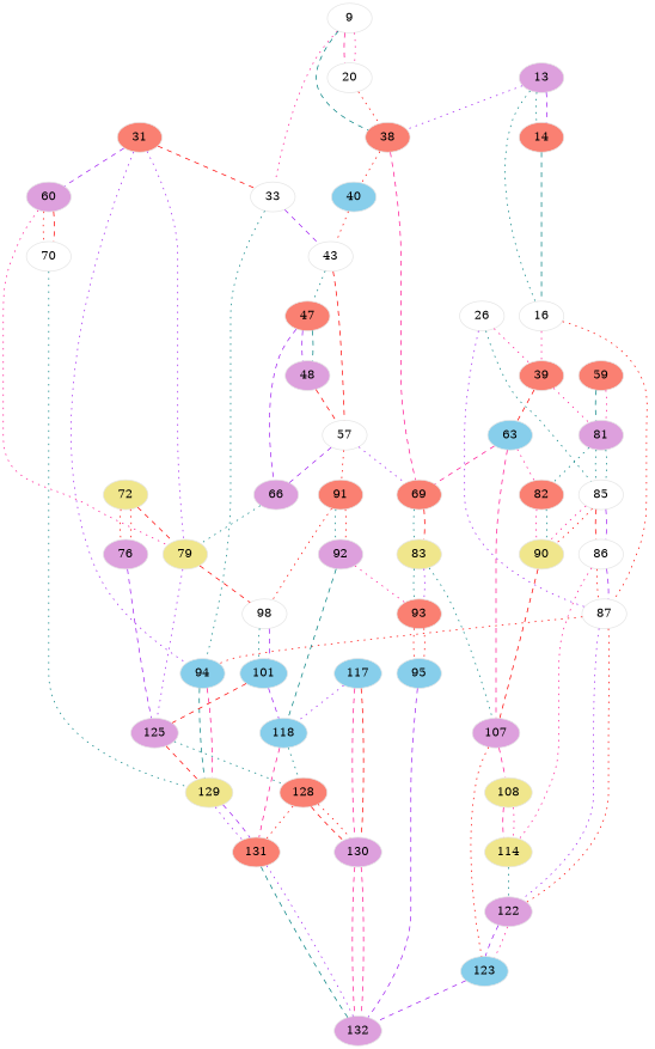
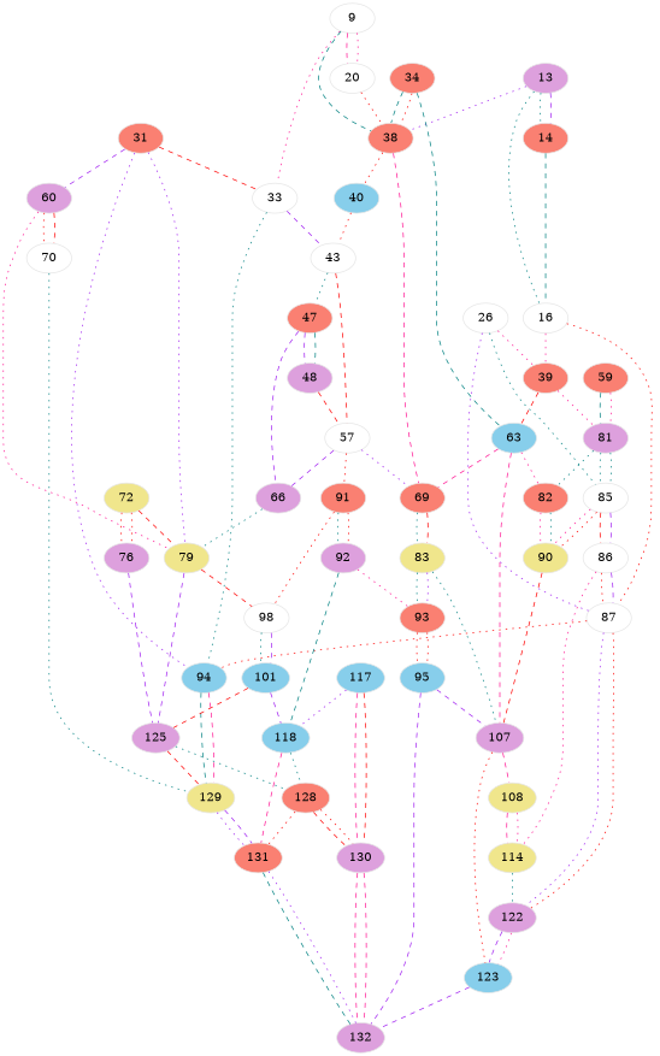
  graph {
    node [color=gray90 fillcolor=salmon style=filled]
    edge [color=red style=dotted]
    9 [fillcolor=white super="+1+2"]
    20 [fillcolor=white]
    33 [fillcolor=white super="+32+18+17+4"]
    38 [super="+37+27+11"]
    94 [fillcolor=skyblue super="+5"]
    43 [fillcolor=white super="+42+22"]
    40 [fillcolor=skyblue super="+23"]
    69 [super="+56"]
    13 [fillcolor=plum super="+12"]
    14
    16 [fillcolor=white super="+8+15"]
    39 [super="+25+36"]
    87 [fillcolor=white super="+6"]
    63 [fillcolor=skyblue super="+62"]
    81 [fillcolor=plum super="+80+65+58"]
    122 [fillcolor=plum super="+115"]
    26 [fillcolor=white]
    85 [fillcolor=white]
    59
    31 [super="+30+29+28"]
    60 [fillcolor=plum super="+53"]
    79 [fillcolor=khaki super="+68+44+61"]
    70 [fillcolor=white]
    125 [fillcolor=plum super="+119"]
    98 [fillcolor=white super="+97"]
    129 [fillcolor=khaki super="+124+74+73"]
    47 [super="+46"]
    57 [fillcolor=white super="+55+49"]
+   34
    82 [super="+64"]
    107 [fillcolor=plum super="+96"]
    83 [fillcolor=khaki]
    48 [fillcolor=plum]
    66 [fillcolor=plum super="+45"]
    91
    92 [fillcolor=plum]
    90 [fillcolor=khaki]
    108 [fillcolor=khaki super="+103"]
    123 [fillcolor=skyblue super="+112+113"]
    93
    131
    72 [fillcolor=khaki super="+71"]
    76 [fillcolor=plum]
    128 [super="+120+127"]
    101 [fillcolor=skyblue super="+100"]
    86 [fillcolor=white]
    95 [fillcolor=skyblue]
    114 [fillcolor=khaki super="+104"]
    118 [fillcolor=skyblue super="+109+116"]
    132 [fillcolor=plum super="+126+121+111+110"]
    117 [fillcolor=skyblue]
    130 [fillcolor=plum]
    9 -- 20 [color=deeppink style=dashed weight=2]
    9 -- 20 [color=deeppink]
    9 -- 33 [color=deeppink]
    9 -- 38 [color=teal style=dashed]
    20 -- 38
    33 -- 94 [color=teal]
    33 -- 43 [color=purple style=dashed weight=3]
    38 -- 40 [weight=2]
    38 -- 69 [color=deeppink style=dashed]
    94 -- 129 [color=teal style=dashed weight=2]
    94 -- 129 [color=deeppink style=dashed]
    43 -- 47 [color=teal]
    43 -- 57 [style=dashed weight=2]
    40 -- 43 [weight=2]
    69 -- 83 [color=teal]
    69 -- 83 [style=dashed]
    13 -- 38 [color=purple]
    13 -- 14 [color=teal weight=2]
    13 -- 14 [color=purple style=dashed]
    13 -- 16 [color=teal]
    14 -- 16 [color=teal style=dashed]
    16 -- 39 [color=deeppink weight=2]
    16 -- 87
    39 -- 63 [style=dashed]
    39 -- 81 [color=deeppink]
    87 -- 94 [weight=2]
    87 -- 122 [color=purple]
    87 -- 122
    63 -- 69 [color=deeppink style=dashed]
    63 -- 82 [color=deeppink]
    63 -- 107 [color=deeppink style=dashed]
    81 -- 85 [color=teal]
    81 -- 85 [color=teal]
    81 -- 82 [color=teal weight=2]
    122 -- 123 [color=purple style=dashed weight=2]
    122 -- 123 [color=deeppink]
    26 -- 39 [color=deeppink]
    26 -- 87 [color=purple]
    26 -- 85 [color=teal]
    85 -- 90 [color=deeppink]
    85 -- 90
    85 -- 86 [style=dashed]
    85 -- 86 [color=purple style=dashed]
    59 -- 81 [color=teal style=dashed weight=2]
    59 -- 81 [color=deeppink]
    31 -- 33 [style=dashed weight=2]
    31 -- 94 [color=purple]
    31 -- 60 [color=purple style=dashed weight=2]
    31 -- 79 [color=purple]
    60 -- 79 [color=deeppink]
    60 -- 70 [weight=2]
    60 -- 70 [style=dashed]
-   79 -- 125 [color=purple]
+   79 -- 125 [color=purple style=dashed]
    79 -- 98 [style=dashed]
    70 -- 129 [color=teal]
    125 -- 129 [style=dashed weight=2]
    125 -- 128 [color=teal weight=2]
    98 -- 101 [color=teal weight=2]
    98 -- 101 [color=purple style=dashed]
    129 -- 131 [color=purple]
    129 -- 131 [color=purple style=dashed]
    47 -- 48 [color=purple style=dashed weight=2]
    47 -- 48 [color=teal style=dashed]
    47 -- 66 [color=purple style=dashed]
    57 -- 69 [color=purple]
    57 -- 66 [color=purple style=dashed]
    57 -- 91
+   34 -- 38 [color=teal style=dashed weight=2]
+   34 -- 38
+   34 -- 63 [color=teal style=dashed]
    82 -- 90 [color=deeppink]
    82 -- 90 [color=teal]
    107 -- 108 [color=deeppink style=dashed weight=2]
    107 -- 123
    83 -- 107 [color=teal]
    83 -- 93 [color=teal]
    83 -- 93 [color=purple]
    48 -- 57 [style=dashed]
    66 -- 79 [color=teal weight=2]
    91 -- 98
    91 -- 92 [color=teal]
    91 -- 92
    92 -- 93 [color=deeppink]
    92 -- 118 [color=teal style=dashed]
    90 -- 107 [style=dashed]
    108 -- 114 [color=deeppink style=dashed weight=2]
    108 -- 114 [color=deeppink]
    123 -- 132 [color=purple style=dashed weight=2]
    93 -- 95
    93 -- 95
    131 -- 132 [color=teal style=dashed]
    131 -- 132 [color=purple]
    72 -- 79 [style=dashed weight=2]
    72 -- 76 [weight=2]
    72 -- 76
    76 -- 125 [color=purple style=dashed]
    128 -- 131
    128 -- 130 [style=dashed]
    128 -- 130
    101 -- 125 [style=dashed]
    101 -- 118 [color=purple style=dashed weight=2]
    86 -- 87
    86 -- 87 [color=purple style=dashed]
    86 -- 114 [color=deeppink]
+   95 -- 107 [color=purple style=dashed]
    95 -- 132 [color=purple style=dashed]
    114 -- 122 [color=teal]
    118 -- 131 [color=deeppink style=dashed weight=2]
    118 -- 128 [color=teal]
    117 -- 118 [color=purple weight=2]
    117 -- 130 [color=deeppink style=dashed]
    117 -- 130 [style=dashed]
    130 -- 132 [color=deeppink style=dashed]
    130 -- 132 [color=deeppink style=dashed]
  }
